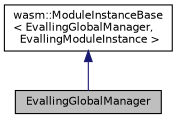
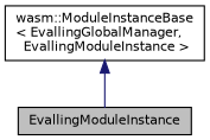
  digraph {
    node [color=black fontname=Helvetica fontsize=10 shape=record style=filled]
-   n1 [fillcolor=grey75 fontcolor=black height=0.2 label=EvallingGlobalManager width=0.4]
+   n1 [fillcolor=grey75 fontcolor=black height=0.2 label=EvallingModuleInstance width=0.4]
    n2 [fillcolor=white height=0.2 label="wasm::ModuleInstanceBase\l\< EvallingGlobalManager,\l EvallingModuleInstance \>" width=0.4]
    n2 -> n1 [color=midnightblue dir=back fontname=Helvetica fontsize=10 labelfontname=Helvetica labelfontsize=10 style=solid]
  }
